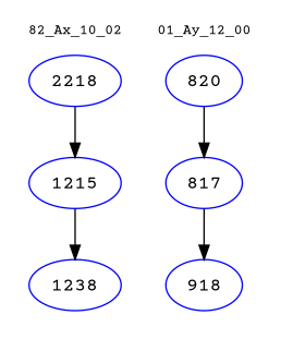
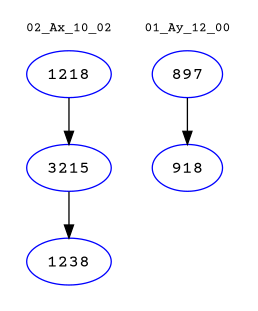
  digraph {
    fontname="Courier Prime"
    node [color=blue fontname="Courier Prime"]
    edge [color=black fontname="Courier Prime"]
-   n1 [label=2218]
-   n2 [label=1215]
+   n1 [label=1218]
+   n2 [label=3215]
    n3 [label=1238]
-   n4 [label=820]
-   n5 [label=817]
+   n5 [label=897]
    n6 [label=918]
    subgraph cluster_1 {
      color=white
      fontsize=10
-     label="82_Ax_10_02"
+     label="02_Ax_10_02"
      n1
      n2
      n3
    }
    subgraph cluster_2 {
      color=white
      fontsize=10
      label="01_Ay_12_00"
-     n4
      n5
      n6
    }
    n1 -> n2
    n2 -> n3
-   n4 -> n5
    n5 -> n6
  }
